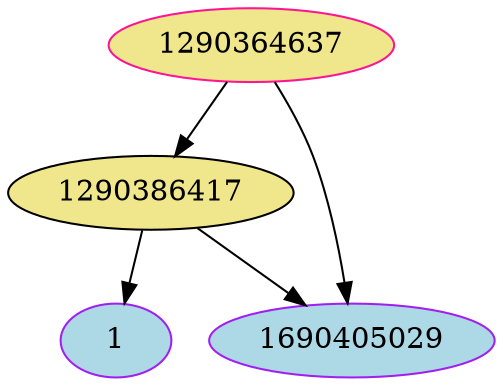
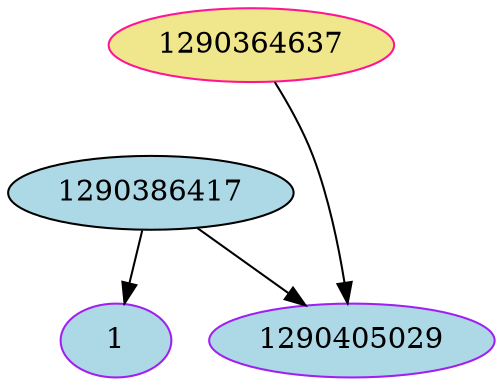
  strict digraph {
    node [color=purple fillcolor=khaki style=filled]
-   1290386417 [color=black]
+   1290386417 [color=black fillcolor=lightblue]
    1 [fillcolor=lightblue]
-   1290405029 [fillcolor=lightblue label=1690405029]
+   1290405029 [fillcolor=lightblue]
    1290364637 [color=deeppink]
    1290386417 -> 1
    1290386417 -> 1290405029
-   1290364637 -> 1290386417
    1290364637 -> 1290405029
  }
